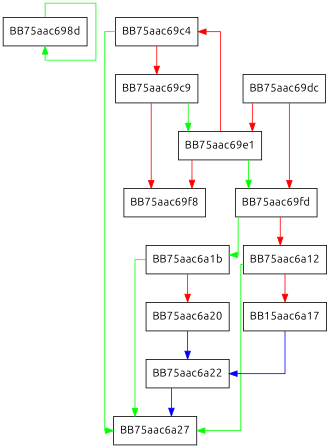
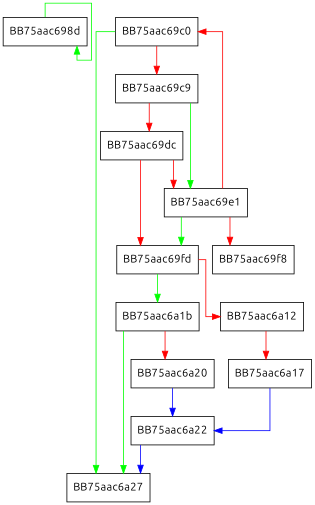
  digraph {
    fontname=Ubuntu
    splines=ortho
    node [fontname=Ubuntu shape=box]
    edge [color=red fontname=Ubuntu]
    BB75aac698d
    n2 [label=BB75aac6a27]
-   BB75aac69c4
+   BB75aac69c4 [label=BB75aac69c0]
    BB75aac69c9
    BB75aac69e1
    BB75aac69dc
    BB75aac69fd
    BB75aac69f8
    BB75aac6a1b
    BB75aac6a12
    BB75aac6a20
-   BB75aac6a17 [label=BB15aac6a17]
+   BB75aac6a17
    BB75aac6a22
    BB75aac698d -> BB75aac698d [color=green]
    BB75aac69c4 -> n2 [color=green]
    BB75aac69c4 -> BB75aac69c9
    BB75aac69c9 -> BB75aac69e1 [color=green]
-   BB75aac69c9 -> BB75aac69f8
+   BB75aac69c9 -> BB75aac69dc
    BB75aac69e1 -> BB75aac69c4
    BB75aac69e1 -> BB75aac69fd [color=green]
    BB75aac69e1 -> BB75aac69f8
    BB75aac69dc -> BB75aac69e1
    BB75aac69dc -> BB75aac69fd
    BB75aac69fd -> BB75aac6a1b [color=green]
    BB75aac69fd -> BB75aac6a12
    BB75aac6a1b -> n2 [color=green]
    BB75aac6a1b -> BB75aac6a20
-   BB75aac6a12 -> n2 [color=green]
    BB75aac6a12 -> BB75aac6a17
    BB75aac6a20 -> BB75aac6a22 [color=blue]
    BB75aac6a17 -> BB75aac6a22 [color=blue]
    BB75aac6a22 -> n2 [color=blue]
  }
